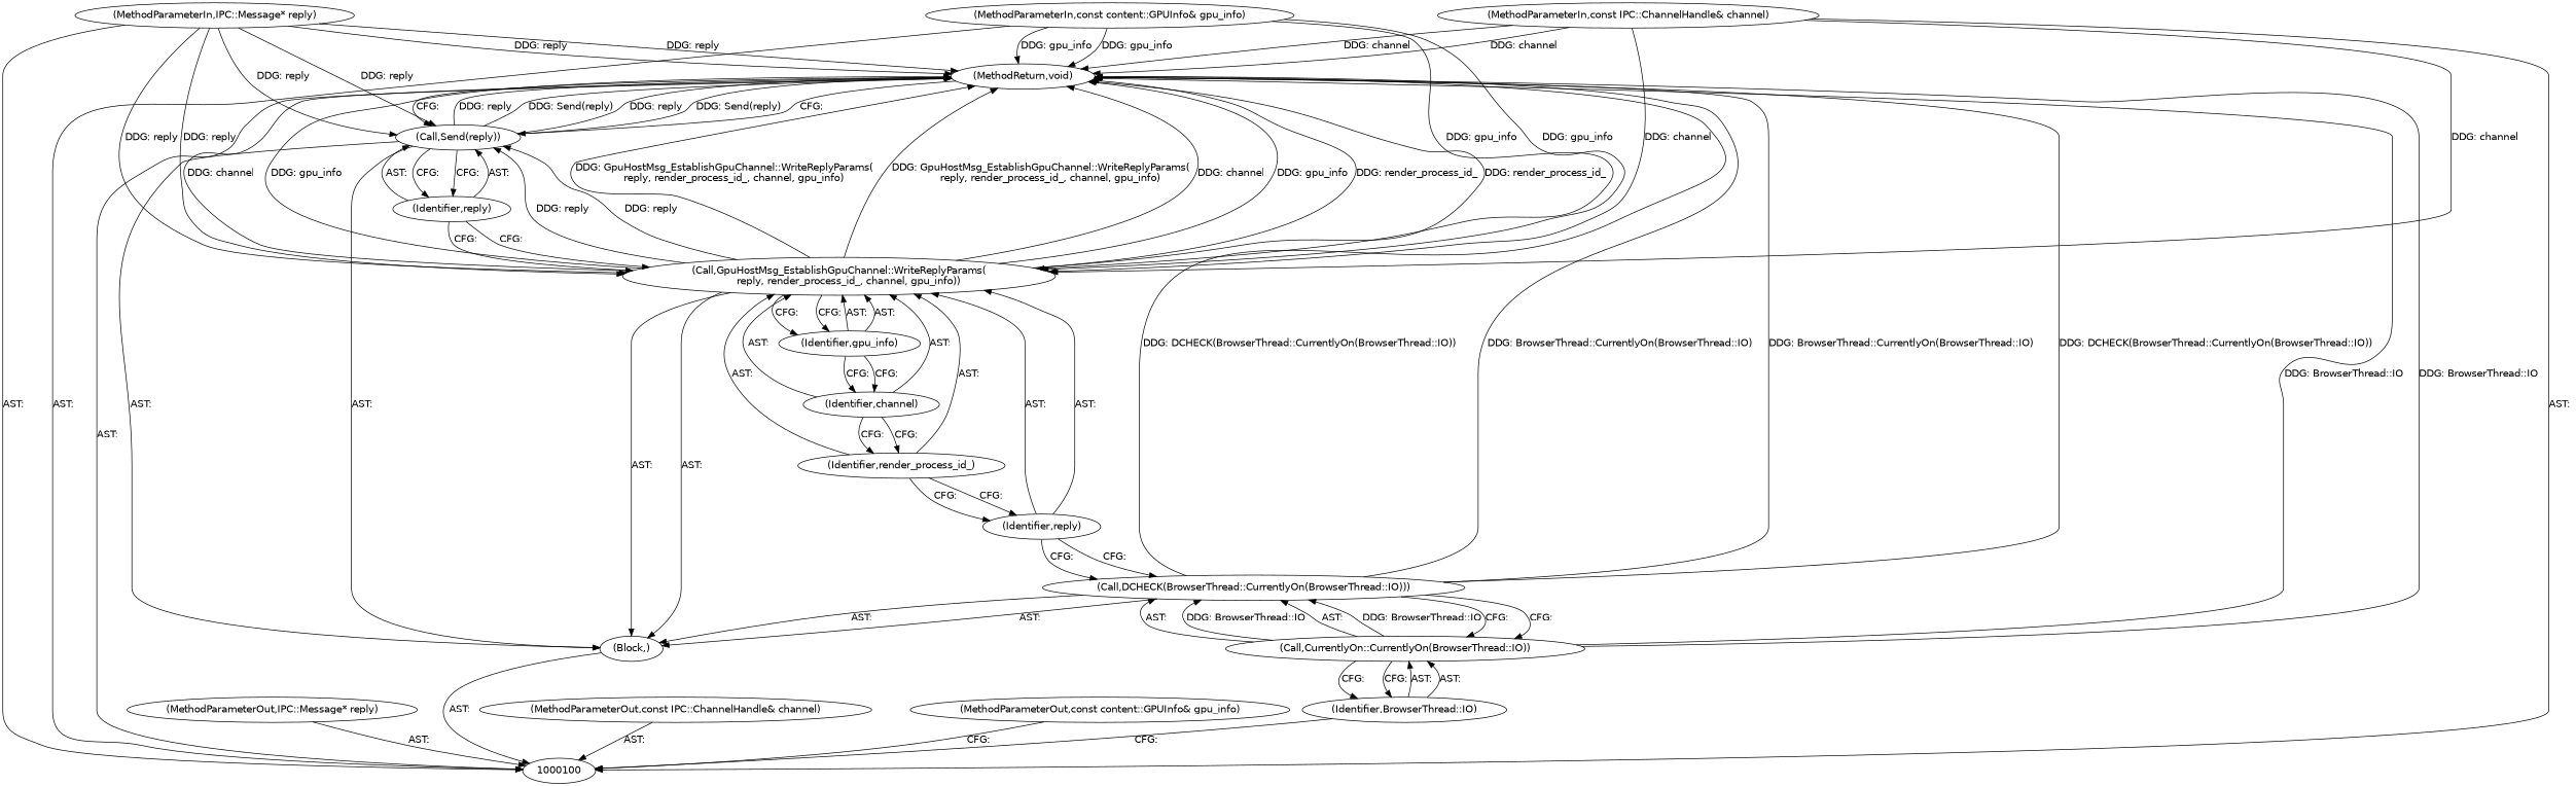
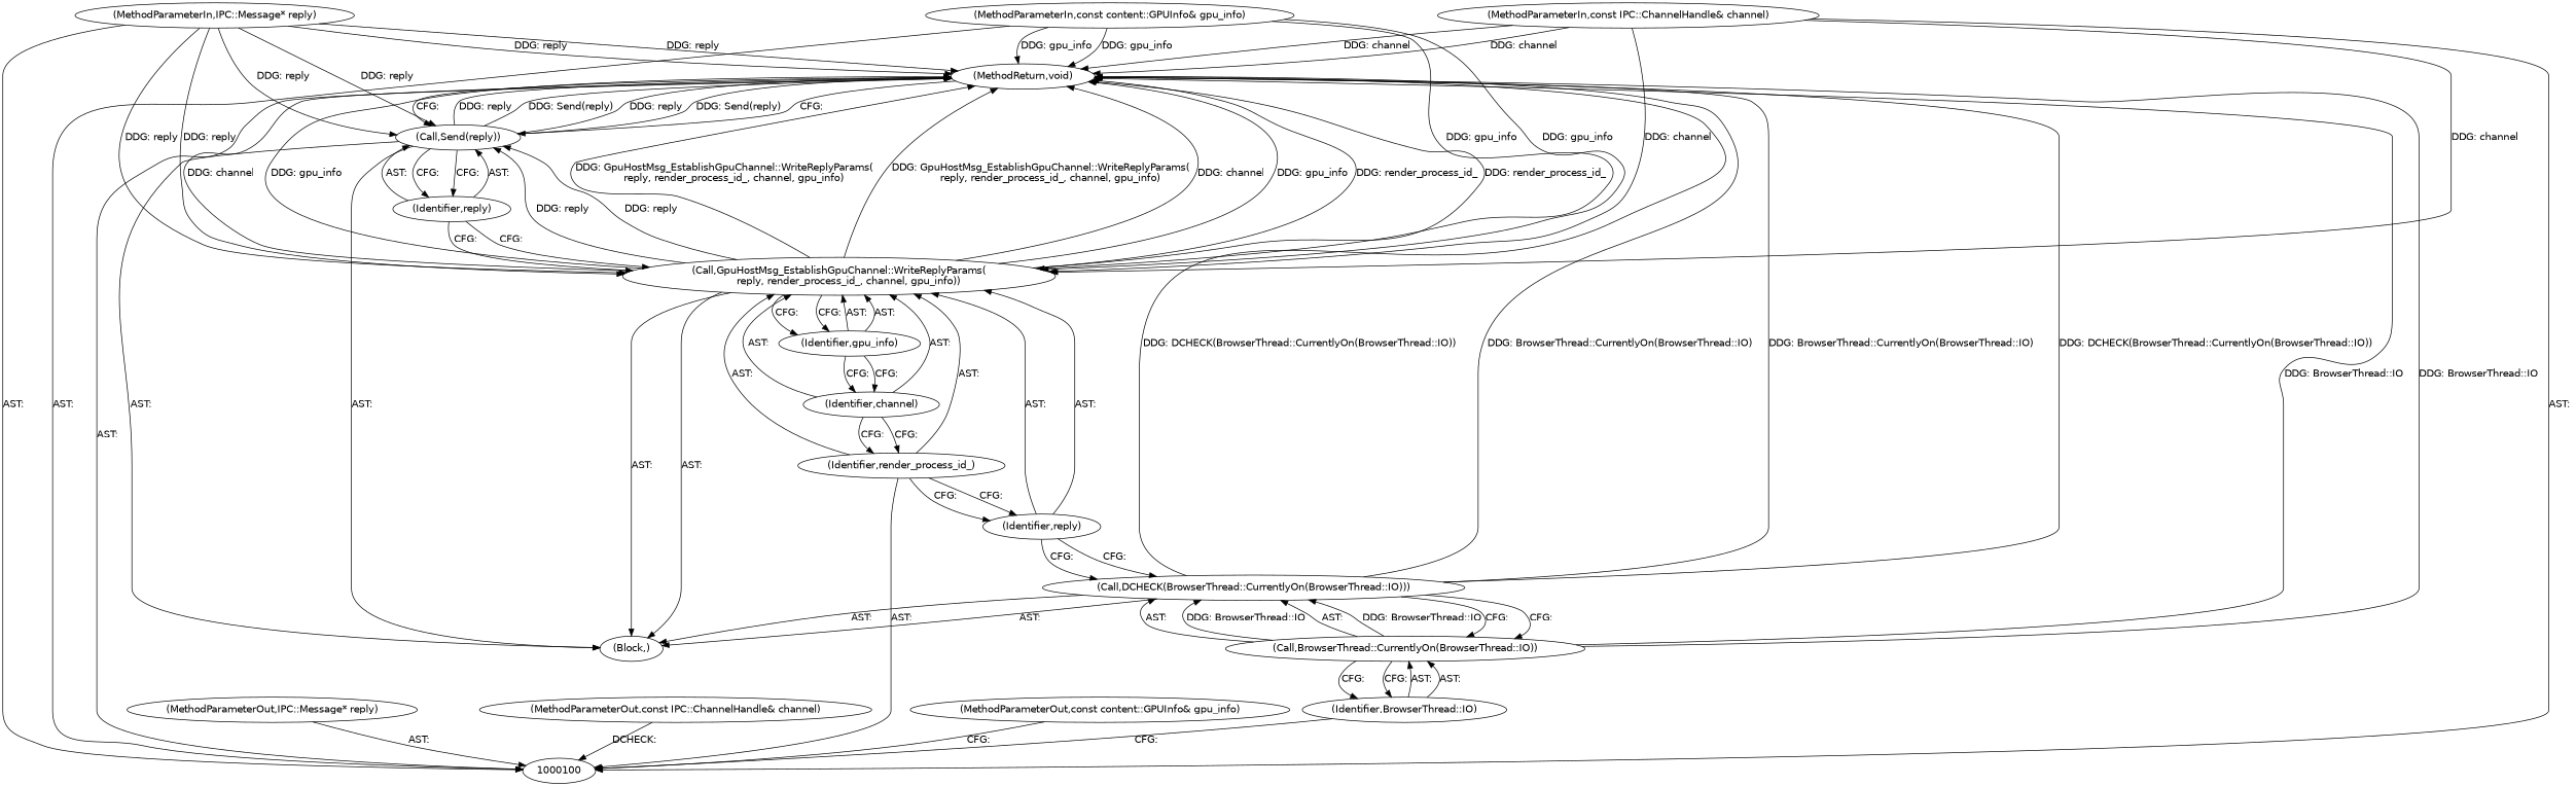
  digraph {
    fontname="DejaVu Sans"
    node [fontname="DejaVu Sans"]
    edge [fontname="DejaVu Sans"]
    n1 [label="(MethodReturn,void)"]
    n2 [label="(Call,Send(reply))"]
    1000100
    n4 [label="(Block,)"]
    n5 [label="(Identifier,reply)"]
    n6 [label="(MethodParameterIn,IPC::Message* reply)"]
    n7 [label="(Call,GpuHostMsg_EstablishGpuChannel::WriteReplyParams(\n      reply, render_process_id_, channel, gpu_info))"]
    n8 [label="(Identifier,gpu_info)"]
    n9 [label="(MethodParameterOut,IPC::Message* reply)"]
    n10 [label="(MethodParameterIn,const IPC::ChannelHandle& channel)"]
    n11 [label="(MethodParameterOut,const IPC::ChannelHandle& channel)"]
    n12 [label="(MethodParameterIn,const content::GPUInfo& gpu_info)"]
    n13 [label="(MethodParameterOut,const content::GPUInfo& gpu_info)"]
-   n14 [label="(Call,CurrentlyOn::CurrentlyOn(BrowserThread::IO))"]
+   n14 [label="(Call,BrowserThread::CurrentlyOn(BrowserThread::IO))"]
    n15 [label="(Call,DCHECK(BrowserThread::CurrentlyOn(BrowserThread::IO)))"]
    n16 [label="(Identifier,BrowserThread::IO)"]
    n17 [label="(Identifier,channel)"]
    n18 [label="(Identifier,render_process_id_)"]
    n19 [label="(Identifier,reply)"]
    n1 -> n2 [label="CFG: "]
    n1 -> n2 [label="CFG: "]
    n1 -> 1000100 [label="AST: "]
    n2 -> n1 [label="DDG: reply"]
    n2 -> n1 [label="DDG: Send(reply)"]
    n2 -> n1 [label="DDG: reply"]
    n2 -> n1 [label="DDG: Send(reply)"]
    n2 -> n4 [label="AST: "]
    n2 -> n4 [label="AST: "]
    n2 -> n5 [label="CFG: "]
    n2 -> n5 [label="CFG: "]
-   n4 -> 1000100 [label="AST: "]
+   n18 -> 1000100 [label="AST: "]
    n5 -> n2 [label="AST: "]
    n5 -> n2 [label="AST: "]
    n5 -> n7 [label="CFG: "]
    n5 -> n7 [label="CFG: "]
    n6 -> n1 [label="DDG: reply"]
    n6 -> n1 [label="DDG: reply"]
    n6 -> n2 [label="DDG: reply"]
    n6 -> n2 [label="DDG: reply"]
    n6 -> 1000100 [label="AST: "]
    n6 -> n7 [label="DDG: reply"]
    n6 -> n7 [label="DDG: reply"]
    n7 -> n1 [label="DDG: GpuHostMsg_EstablishGpuChannel::WriteReplyParams(\n      reply, render_process_id_, channel, gpu_info)"]
    n7 -> n1 [label="DDG: channel"]
    n7 -> n1 [label="DDG: gpu_info"]
    n7 -> n1 [label="DDG: render_process_id_"]
    n7 -> n1 [label="DDG: GpuHostMsg_EstablishGpuChannel::WriteReplyParams(\n      reply, render_process_id_, channel, gpu_info)"]
    n7 -> n1 [label="DDG: channel"]
    n7 -> n1 [label="DDG: gpu_info"]
    n7 -> n1 [label="DDG: render_process_id_"]
    n7 -> n2 [label="DDG: reply"]
    n7 -> n2 [label="DDG: reply"]
    n7 -> n4 [label="AST: "]
    n7 -> n4 [label="AST: "]
    n7 -> n8 [label="CFG: "]
    n7 -> n8 [label="CFG: "]
    n8 -> n7 [label="AST: "]
    n8 -> n7 [label="AST: "]
    n8 -> n17 [label="CFG: "]
    n8 -> n17 [label="CFG: "]
    n9 -> 1000100 [label="AST: "]
    n10 -> n1 [label="DDG: channel"]
    n10 -> n1 [label="DDG: channel"]
    n10 -> 1000100 [label="AST: "]
    n10 -> n7 [label="DDG: channel"]
    n10 -> n7 [label="DDG: channel"]
-   n11 -> 1000100 [label="AST: "]
+   n11 -> 1000100 [label="DCHECK: "]
    n12 -> n1 [label="DDG: gpu_info"]
    n12 -> n1 [label="DDG: gpu_info"]
    n12 -> 1000100 [label="AST: "]
    n12 -> n7 [label="DDG: gpu_info"]
    n12 -> n7 [label="DDG: gpu_info"]
    n13 -> 1000100 [label="CFG: "]
    n14 -> n1 [label="DDG: BrowserThread::IO"]
    n14 -> n1 [label="DDG: BrowserThread::IO"]
    n14 -> n15 [label="AST: "]
    n14 -> n15 [label="DDG: BrowserThread::IO"]
    n14 -> n15 [label="AST: "]
    n14 -> n15 [label="DDG: BrowserThread::IO"]
    n14 -> n16 [label="CFG: "]
    n14 -> n16 [label="CFG: "]
    n15 -> n1 [label="DDG: DCHECK(BrowserThread::CurrentlyOn(BrowserThread::IO))"]
    n15 -> n1 [label="DDG: BrowserThread::CurrentlyOn(BrowserThread::IO)"]
    n15 -> n1 [label="DDG: DCHECK(BrowserThread::CurrentlyOn(BrowserThread::IO))"]
    n15 -> n1 [label="DDG: BrowserThread::CurrentlyOn(BrowserThread::IO)"]
    n15 -> n4 [label="AST: "]
    n15 -> n4 [label="AST: "]
    n15 -> n14 [label="CFG: "]
    n15 -> n14 [label="CFG: "]
    n16 -> 1000100 [label="CFG: "]
    n16 -> n14 [label="AST: "]
    n16 -> n14 [label="AST: "]
    n17 -> n7 [label="AST: "]
    n17 -> n7 [label="AST: "]
    n17 -> n18 [label="CFG: "]
    n17 -> n18 [label="CFG: "]
    n18 -> n7 [label="AST: "]
    n18 -> n7 [label="AST: "]
    n18 -> n19 [label="CFG: "]
    n18 -> n19 [label="CFG: "]
    n19 -> n7 [label="AST: "]
    n19 -> n7 [label="AST: "]
    n19 -> n15 [label="CFG: "]
    n19 -> n15 [label="CFG: "]
  }
